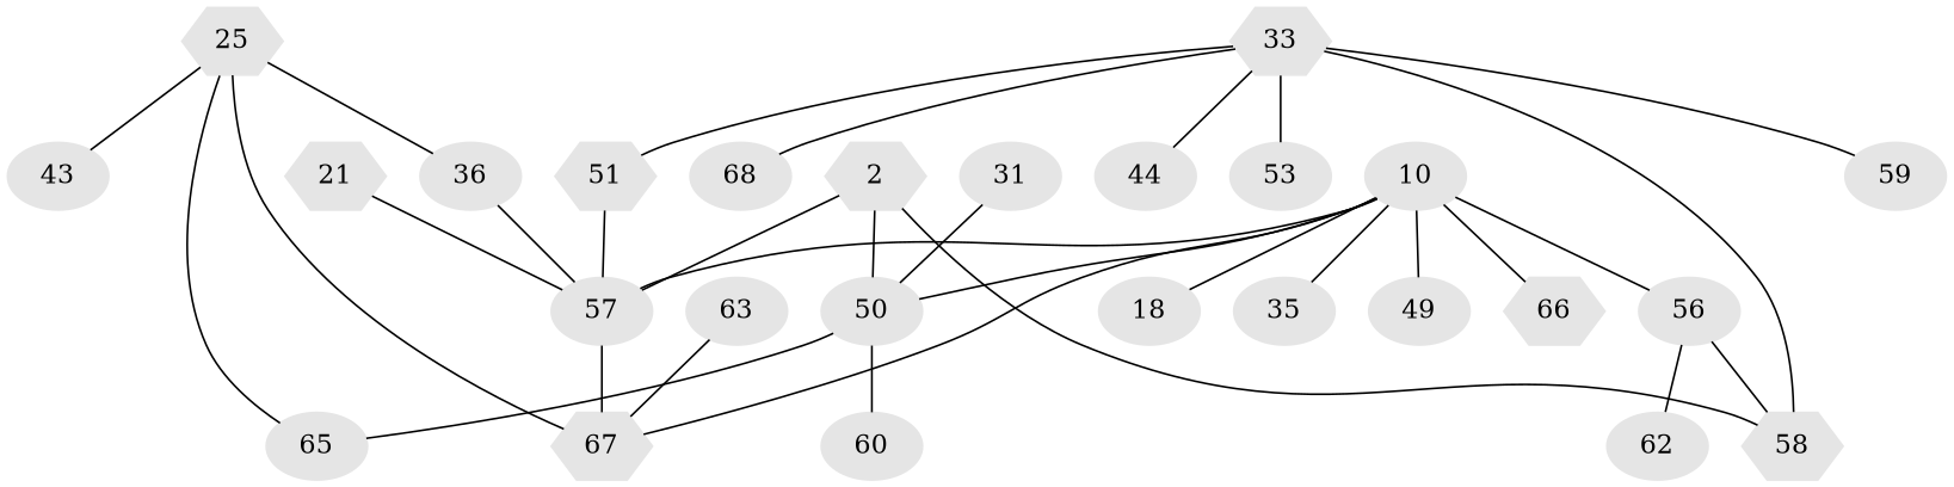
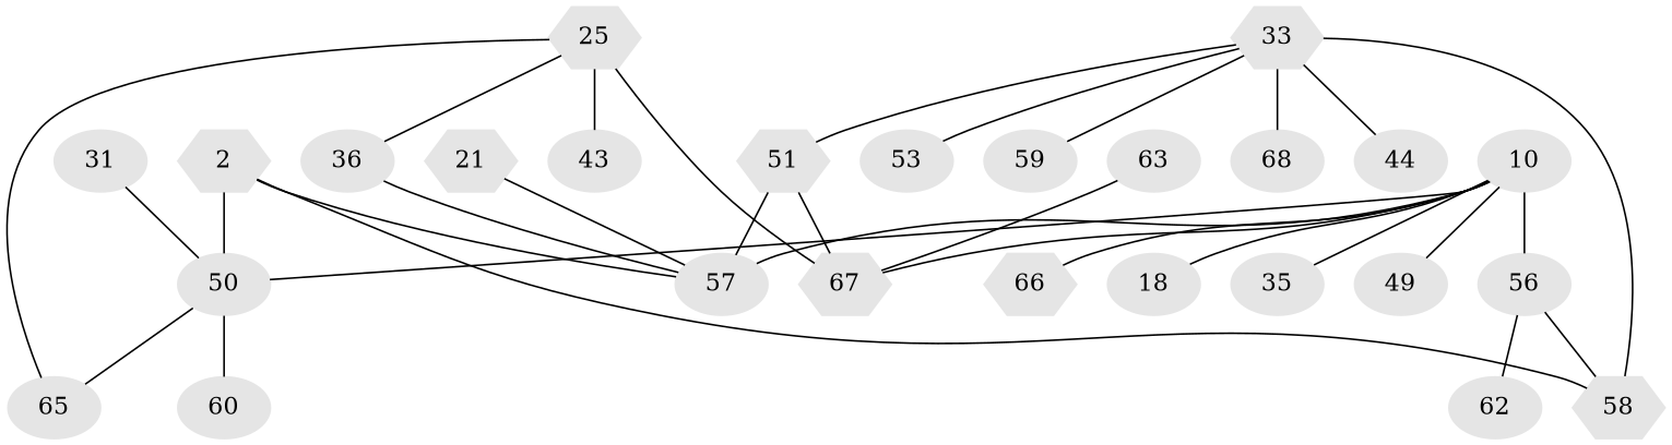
  graph {
    node [color=gray90 shape=ellipse style=filled]
    2 [shape=hexagon super="+1"]
    50 [super="+47+3"]
    57 [super="+22+5"]
    58 [shape=hexagon super="+16"]
    25 [shape=hexagon super="+14"]
    67 [shape=hexagon super="+64+15+30"]
    36
    43 [super="+28"]
    65 [super="+32+38"]
    60
    10
    18
    35
    49
    56 [super="+23+42+46+54"]
    66 [shape=hexagon super="+39"]
    62 [super="+41"]
    21 [shape=hexagon]
    33 [shape=hexagon super="+8"]
    44
    51 [shape=hexagon super="+40+45+48"]
    53
    59 [super="+52"]
    68
    31 [super="+29"]
    63
    2 -- 50 [weight=2]
    2 -- 57
    2 -- 58
    50 -- 65
    50 -- 60
    25 -- 67 [weight=2]
    25 -- 36
    25 -- 43
    25 -- 65
    36 -- 57
    10 -- 50 [weight=2]
    10 -- 57 [weight=2]
    10 -- 67
    10 -- 18
    10 -- 35
    10 -- 49
    10 -- 56 [weight=2]
    10 -- 66
    56 -- 58
    56 -- 62
    21 -- 57
    33 -- 58 [weight=2]
    33 -- 44
    33 -- 51
    33 -- 53
    33 -- 59
    33 -- 68
    51 -- 57 [weight=2]
-   57 -- 67
+   51 -- 67
    31 -- 50
    63 -- 67
  }
